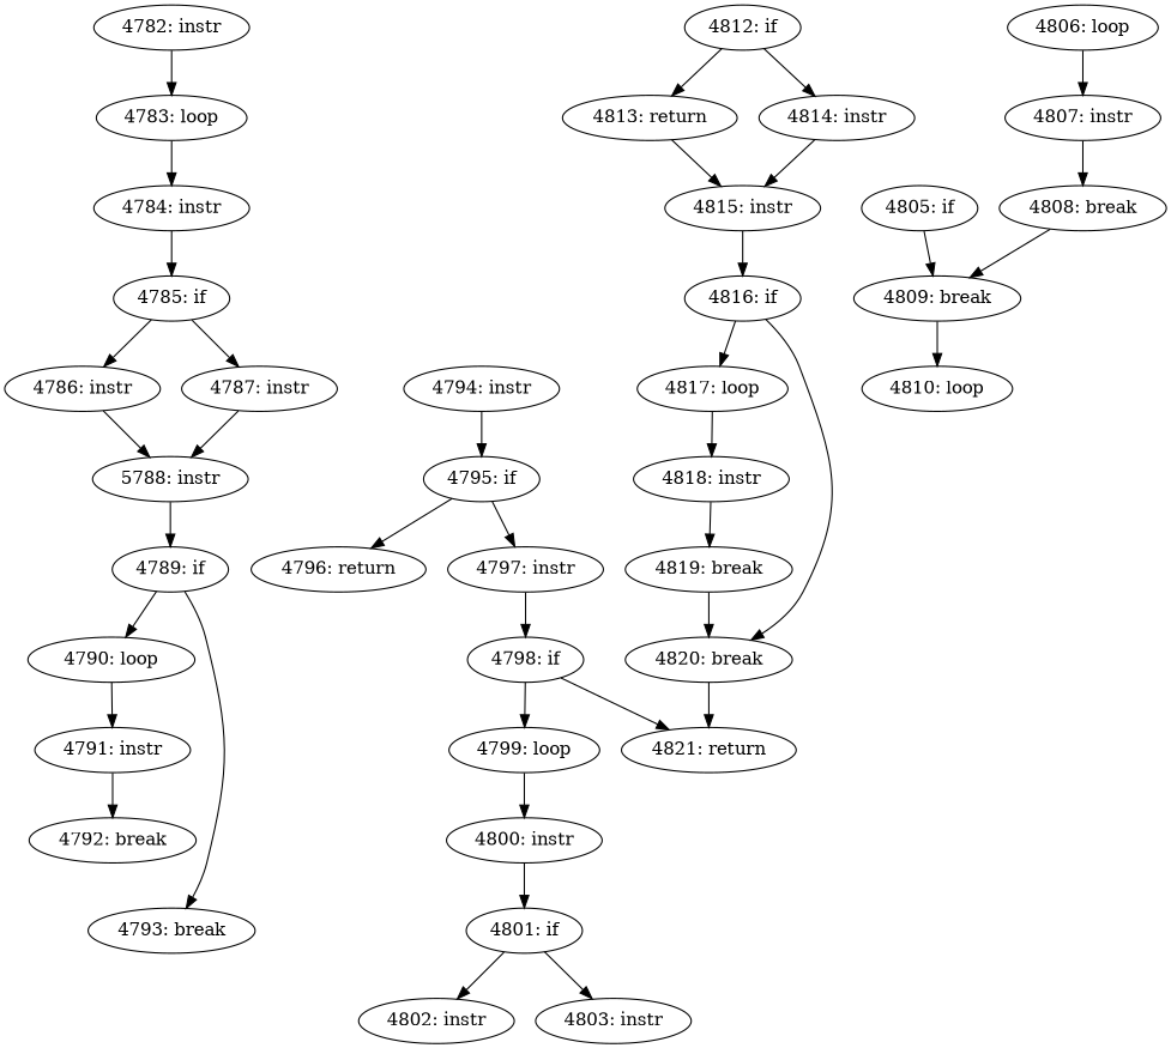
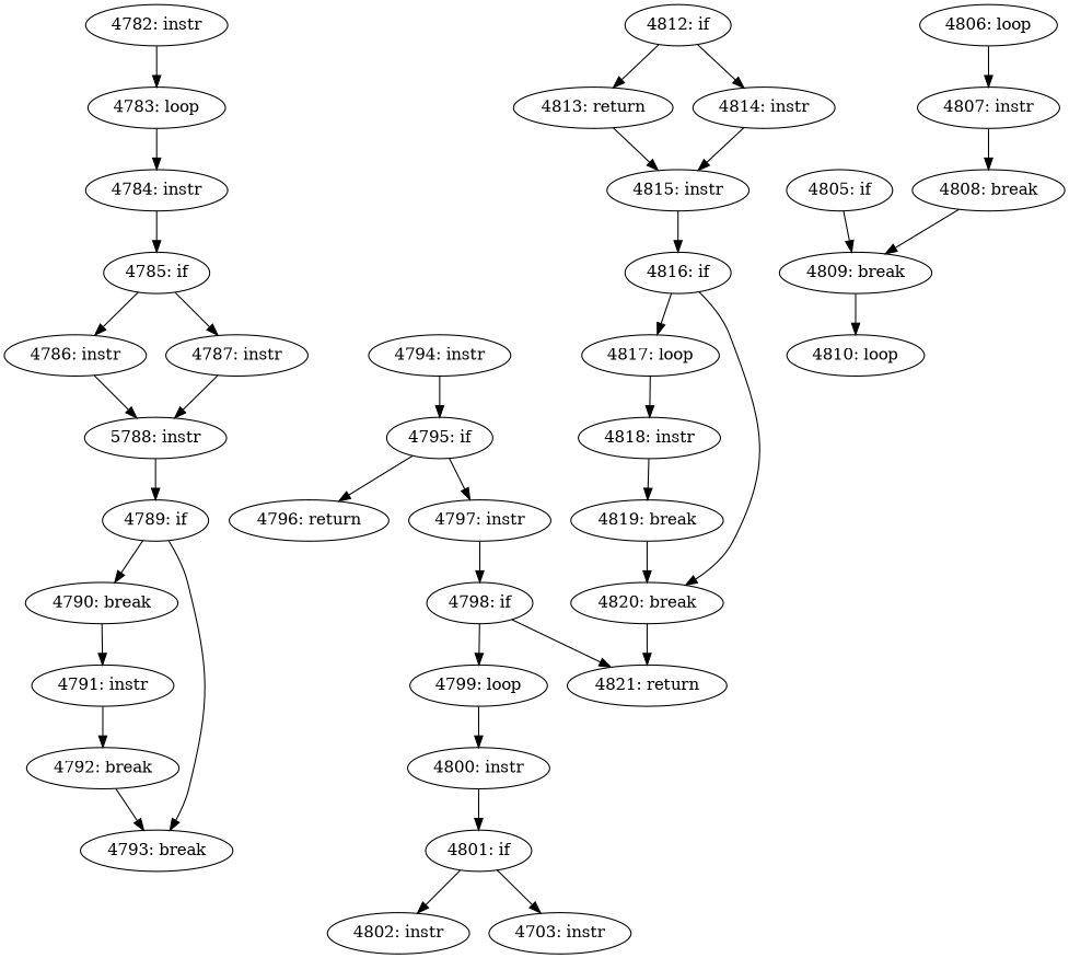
  digraph {
    n1 [label="4782: instr"]
    n2 [label="4783: loop"]
    n3 [label="4784: instr"]
    n4 [label="4785: if"]
    n5 [label="4786: instr"]
    n6 [label="4787: instr"]
    n7 [label="5788: instr"]
    n8 [label="4789: if"]
-   n9 [label="4790: loop"]
+   n9 [label="4790: break"]
    n10 [label="4793: break"]
    n11 [label="4791: instr"]
    n12 [label="4792: break"]
    n13 [label="4794: instr"]
    n14 [label="4795: if"]
    n15 [label="4796: return"]
    n16 [label="4797: instr"]
    n17 [label="4798: if"]
    n18 [label="4799: loop"]
    n19 [label="4821: return"]
    n20 [label="4800: instr"]
    n21 [label="4801: if"]
    n22 [label="4802: instr"]
-   n23 [label="4803: instr"]
+   n23 [label="4703: instr"]
    n24 [label="4805: if"]
    n25 [label="4809: break"]
    n26 [label="4806: loop"]
    n27 [label="4807: instr"]
    n28 [label="4810: loop"]
    n29 [label="4808: break"]
    n30 [label="4812: if"]
    n31 [label="4813: return"]
    n32 [label="4814: instr"]
    n33 [label="4815: instr"]
    n34 [label="4816: if"]
    n35 [label="4817: loop"]
    n36 [label="4820: break"]
    n37 [label="4818: instr"]
    n38 [label="4819: break"]
    n1 -> n2
    n2 -> n3
    n3 -> n4
    n4 -> n5
    n4 -> n6
    n5 -> n7
    n6 -> n7
    n7 -> n8
    n8 -> n9
    n8 -> n10
    n9 -> n11
    n11 -> n12
+   n12 -> n10
    n13 -> n14
    n14 -> n15
    n14 -> n16
    n16 -> n17
    n17 -> n18
    n17 -> n19
    n18 -> n20
    n20 -> n21
    n21 -> n22
    n21 -> n23
    n24 -> n25
    n25 -> n28
    n26 -> n27
    n27 -> n29
    n29 -> n25
    n30 -> n31
    n30 -> n32
    n31 -> n33
    n32 -> n33
    n33 -> n34
    n34 -> n35
    n34 -> n36
    n35 -> n37
    n36 -> n19
    n37 -> n38
    n38 -> n36
  }
